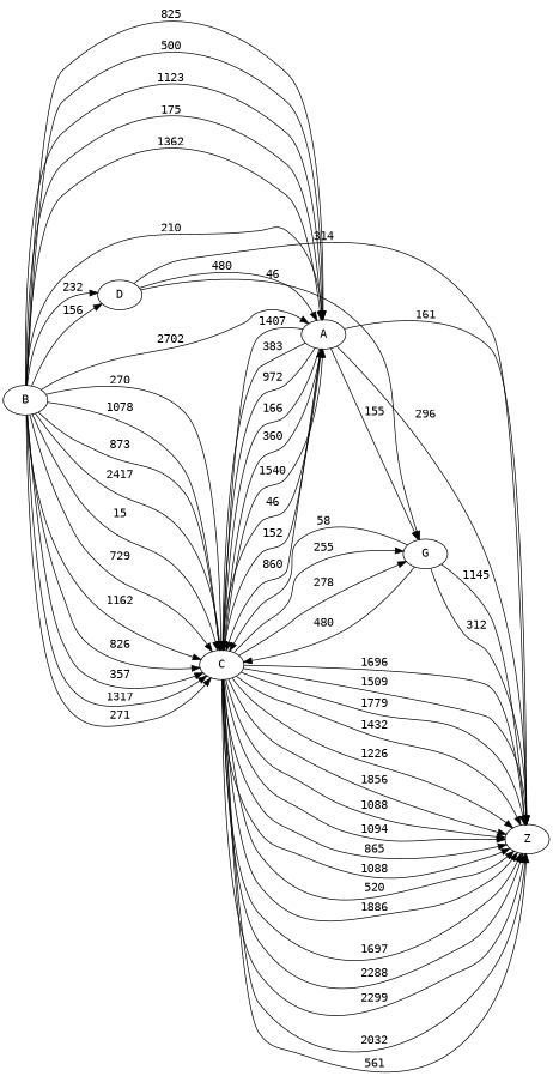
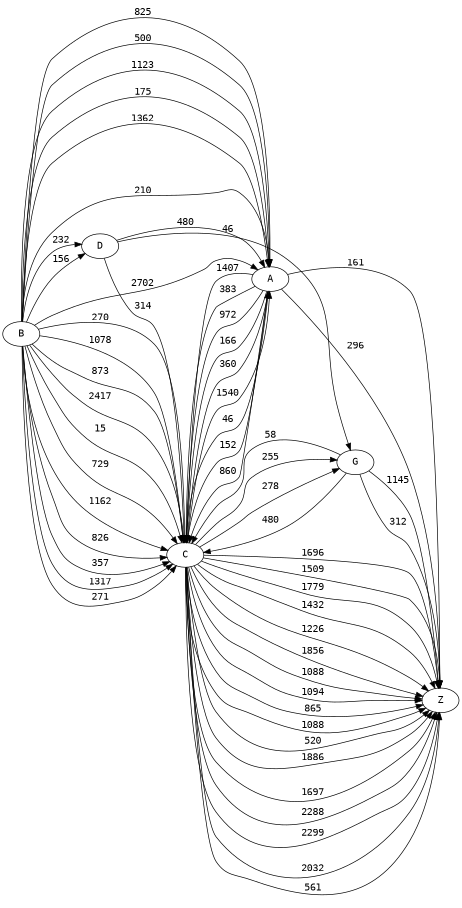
  digraph {
    fontname="DejaVu Sans Mono"
    rankdir=LR
    node [fontname="DejaVu Sans Mono"]
    edge [fontname="DejaVu Sans Mono"]
    B
    D
    C
    A
    G
    Z
    B -> D [label=156]
    B -> D [label=232]
    B -> C [label=873]
    B -> C [label=2417]
    B -> C [label=15]
    B -> C [label=729]
    B -> C [label=1162]
    B -> C [label=826]
    B -> C [label=357]
    B -> C [label=1317]
    B -> C [label=271]
    B -> C [label=270]
    B -> C [label=1078]
    B -> A [label=2702]
    B -> A [label=825]
    B -> A [label=500]
    B -> A [label=1123]
    B -> A [label=175]
    B -> A [label=1362]
    B -> A [label=210]
-   D -> Z [label=314]
+   D -> C [label=314]
    D -> A [label=480]
    D -> G [label=46]
    C -> A [label=360]
    C -> A [label=1540]
    C -> G [label=255]
    C -> G [label=278]
    C -> Z [label=1696]
    C -> Z [label=1509]
    C -> Z [label=1779]
    C -> Z [label=1432]
    C -> Z [label=1226]
    C -> Z [label=1856]
    C -> Z [label=1088]
    C -> Z [label=1094]
    C -> Z [label=865]
    C -> Z [label=1088]
    C -> Z [label=520]
    C -> Z [label=1886]
    C -> Z [label=1697]
    C -> Z [label=2288]
    C -> Z [label=2299]
    C -> Z [label=2032]
    C -> Z [label=561]
    A -> C [label=46]
    A -> C [label=152]
    A -> C [label=860]
    A -> C [label=1407]
    A -> C [label=383]
    A -> C [label=972]
    A -> C [label=166]
-   A -> G [label=155]
    A -> Z [label=161]
    A -> Z [label=296]
    G -> C [label=480]
    G -> C [label=58]
    G -> Z [label=1145]
    G -> Z [label=312]
  }
